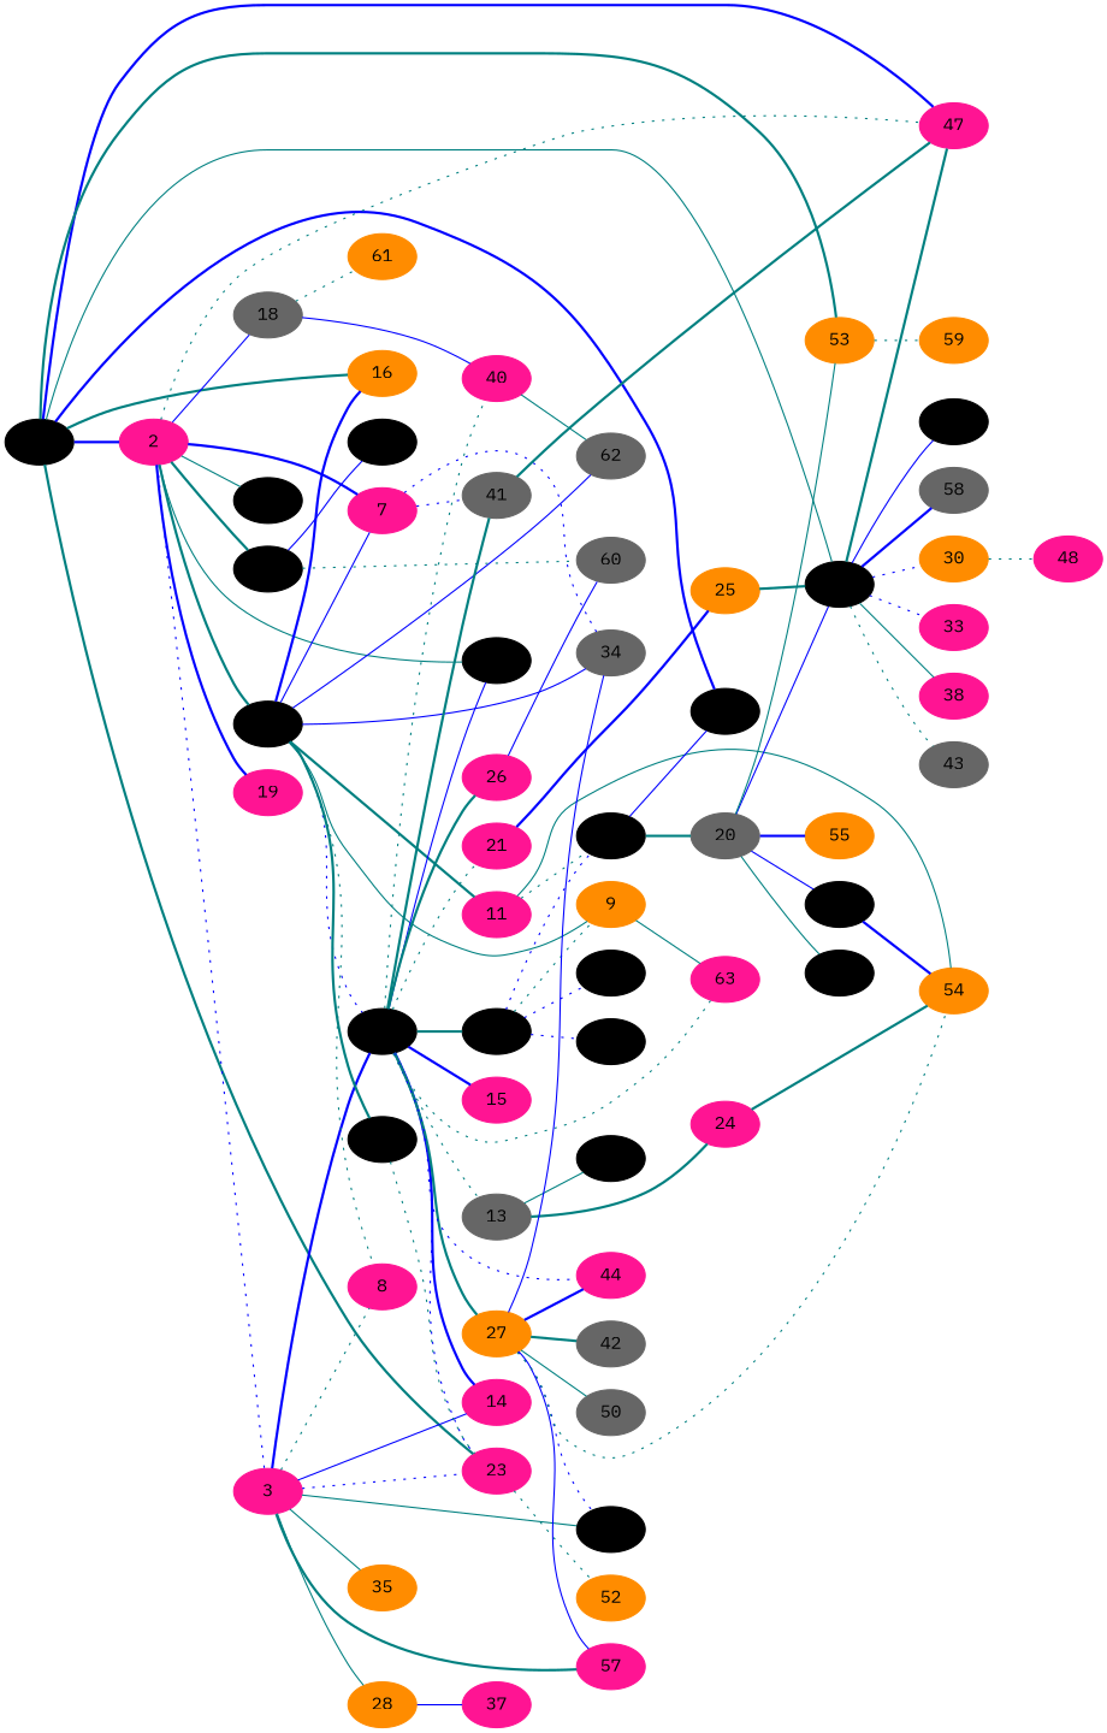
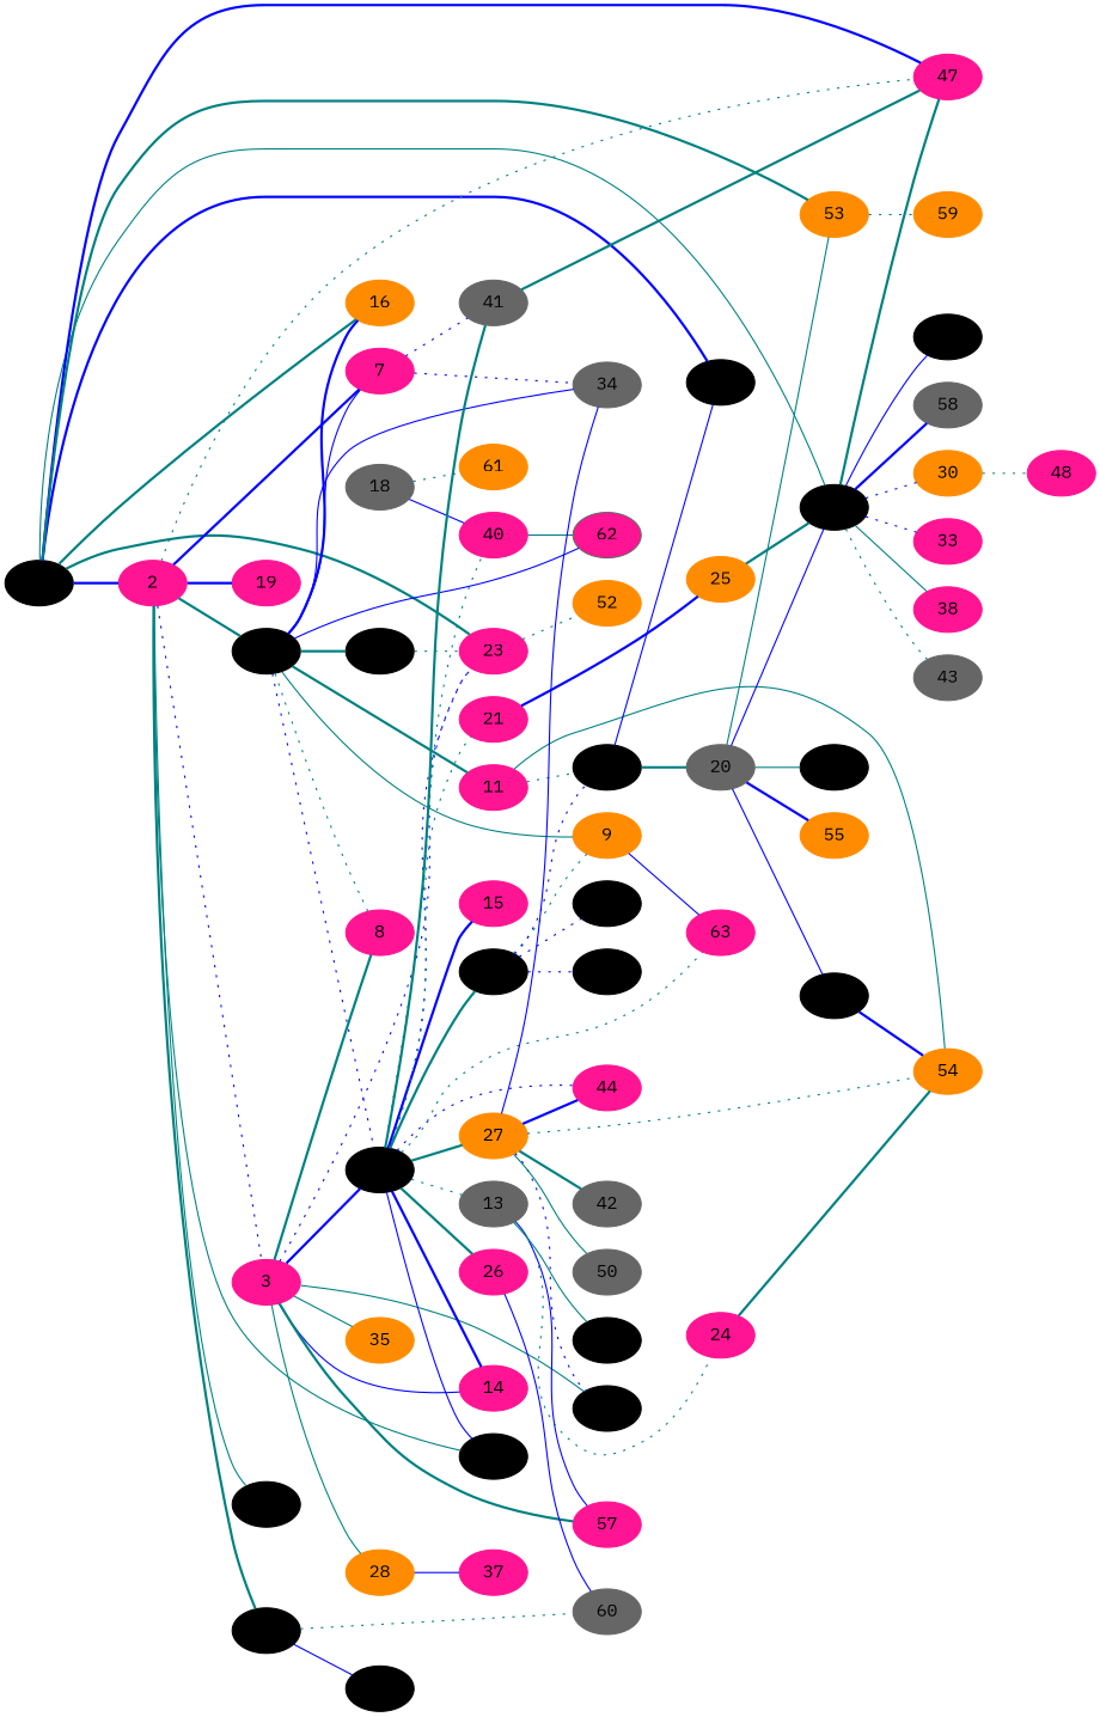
  graph {
    fontname="IBM Plex Mono"
    rankdir=LR
    node [color=deeppink fontname="IBM Plex Mono" style=filled]
    edge [color=teal fontname="IBM Plex Mono" style=bold weight=1.0]
    1 [color=black]
    2
    16 [color=darkorange]
    23
    29 [color=black]
    39 [color=black]
    47
    53 [color=darkorange]
    3
    4 [color=black]
    7
    10 [color=black]
    18 [color=gray40]
    19
    31 [color=black]
    49 [color=black]
    52 [color=darkorange]
    30 [color=darkorange]
    33
    38
    43 [color=gray40]
    51 [color=black]
    58 [color=gray40]
    59 [color=darkorange]
    5 [color=black]
    8
    14
    28 [color=darkorange]
    32 [color=black]
    35 [color=darkorange]
    57
    9 [color=darkorange]
    11
    17 [color=black]
    34 [color=gray40]
-   62 [color=gray40]
+   62 [color=gray40 fillcolor=deeppink]
    41 [color=gray40]
    40
    61 [color=darkorange]
    60 [color=gray40]
    56 [color=black]
    54 [color=darkorange]
    6 [color=black]
    13 [color=gray40]
    15
    21
    26
    27 [color=darkorange]
    44
    63
    37
    12 [color=black]
    22 [color=black]
    36 [color=black]
    24
    64 [color=black]
    25 [color=darkorange]
    42 [color=gray40]
    50 [color=gray40]
    20 [color=gray40]
    45 [color=black]
    46 [color=black]
    55 [color=darkorange]
    48
    1 -- 2 [color=blue weight=10.0]
    1 -- 16
    1 -- 23
    1 -- 29 [style=solid]
    1 -- 39 [color=blue]
    1 -- 47 [color=blue]
    1 -- 53
    2 -- 47 [style=dotted]
    2 -- 3 [color=blue style=dotted]
    2 -- 4
    2 -- 7 [color=blue weight=2.0]
    2 -- 10 [style=solid]
-   2 -- 18 [color=blue style=solid]
    2 -- 19 [color=blue weight=2.0]
    2 -- 31 [style=solid]
    2 -- 49
    23 -- 52 [style=dotted weight=4.0]
    29 -- 47
    29 -- 30 [color=blue style=dotted]
    29 -- 33 [color=blue style=dotted]
    29 -- 38 [style=solid]
    29 -- 43 [style=dotted]
    29 -- 51 [color=blue style=solid]
    29 -- 58 [color=blue]
    53 -- 59 [style=dotted]
    3 -- 23 [color=blue style=dotted]
    3 -- 5 [color=blue]
-   3 -- 8 [style=dotted]
+   3 -- 8
    3 -- 14 [color=blue style=solid]
    3 -- 28 [style=solid]
    3 -- 32 [style=solid]
    3 -- 35 [style=solid]
    3 -- 57
    4 -- 16 [color=blue]
    4 -- 7 [color=blue style=solid]
    4 -- 5 [color=blue style=dotted]
    4 -- 8 [style=dotted]
    4 -- 9 [style=solid]
    4 -- 11
    4 -- 17
    4 -- 34 [color=blue style=solid]
    4 -- 62 [color=blue style=solid]
    7 -- 34 [color=blue style=dotted weight=2.0]
    7 -- 41 [color=blue style=dotted]
    18 -- 40 [color=blue style=solid]
    18 -- 61 [style=dotted]
    49 -- 60 [style=dotted]
    49 -- 56 [color=blue style=solid]
    30 -- 48 [style=dotted]
    5 -- 23 [color=blue style=dotted]
    5 -- 10 [color=blue style=solid]
    5 -- 14 [color=blue]
    5 -- 41
    5 -- 40 [style=dotted]
    5 -- 6
    5 -- 13 [style=dotted]
    5 -- 15 [color=blue]
    5 -- 21 [style=dotted]
    5 -- 26 [weight=6.0]
    5 -- 27
    5 -- 44 [color=blue style=dotted]
    5 -- 63 [style=dotted]
    28 -- 37 [color=blue style=solid]
-   9 -- 63 [style=solid]
+   9 -- 63 [color=blue style=solid]
    11 -- 54 [style=solid]
    11 -- 12 [style=dotted]
    17 -- 23 [style=dotted]
    41 -- 47
    40 -- 62 [style=solid]
    6 -- 9 [style=dotted]
    6 -- 12 [color=blue style=dotted]
    6 -- 22 [color=blue style=dotted]
    6 -- 36 [color=blue style=dotted]
-   13 -- 24
+   13 -- 24 [style=dotted]
    13 -- 64 [style=solid]
    21 -- 25 [color=blue]
    26 -- 60 [color=blue style=solid]
    27 -- 32 [color=blue style=dotted]
-   27 -- 57 [color=blue style=solid]
+   13 -- 57 [color=blue style=solid]
    27 -- 34 [color=blue style=solid]
    27 -- 54 [style=dotted]
    27 -- 44 [color=blue]
    27 -- 42
    27 -- 50 [style=solid]
    12 -- 39 [color=blue style=solid]
    12 -- 20
    24 -- 54
    25 -- 29
    20 -- 29 [color=blue style=solid]
    20 -- 53 [style=solid]
    20 -- 45 [style=solid]
    20 -- 46 [color=blue style=solid]
    20 -- 55 [color=blue]
    46 -- 54 [color=blue]
  }
